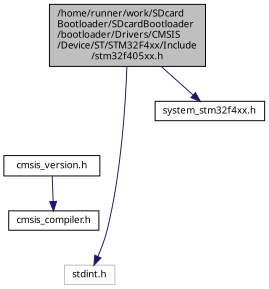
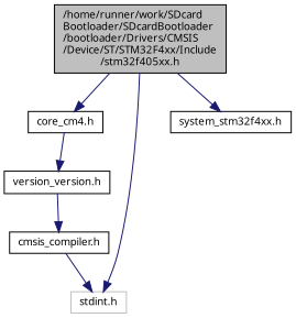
  digraph {
    fontname="Noto Sans"
    node [color=black fillcolor=white fontname="Noto Sans" fontsize=10 shape=record style=filled]
    edge [color=midnightblue fontname="Noto Sans" fontsize=10 labelfontname=Helvetica labelfontsize=10 style=solid]
    n1 [fillcolor=grey75 fontcolor=black height=0.2 label="/home/runner/work/SDcard\lBootloader/SDcardBootloader\l/bootloader/Drivers/CMSIS\l/Device/ST/STM32F4xx/Include\l/stm32f405xx.h" width=0.4]
+   n2 [height=0.2 label="core_cm4.h" width=0.4]
    n3 [color=grey75 height=0.2 label="stdint.h" width=0.4]
    n4 [height=0.2 label="system_stm32f4xx.h" width=0.4]
-   n5 [height=0.2 label="cmsis_version.h" width=0.4]
+   n5 [height=0.2 label="version_version.h" width=0.4]
    n6 [height=0.2 label="cmsis_compiler.h" width=0.4]
+   n1 -> n2
    n1 -> n3
    n1 -> n4
+   n2 -> n5
    n5 -> n6
+   n6 -> n3
  }
